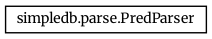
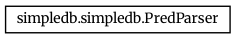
  digraph {
    rankdir=LR
    fontname=Merriweather
-   n1 [color=black fillcolor=white fontname=Merriweather fontsize=10 height=0.2 label="simpledb.parse.PredParser" shape=record style=filled width=0.4]
+   n1 [color=black fillcolor=white fontname=Merriweather fontsize=10 height=0.2 label="simpledb.simpledb.PredParser" shape=record style=filled width=0.4]
  }
